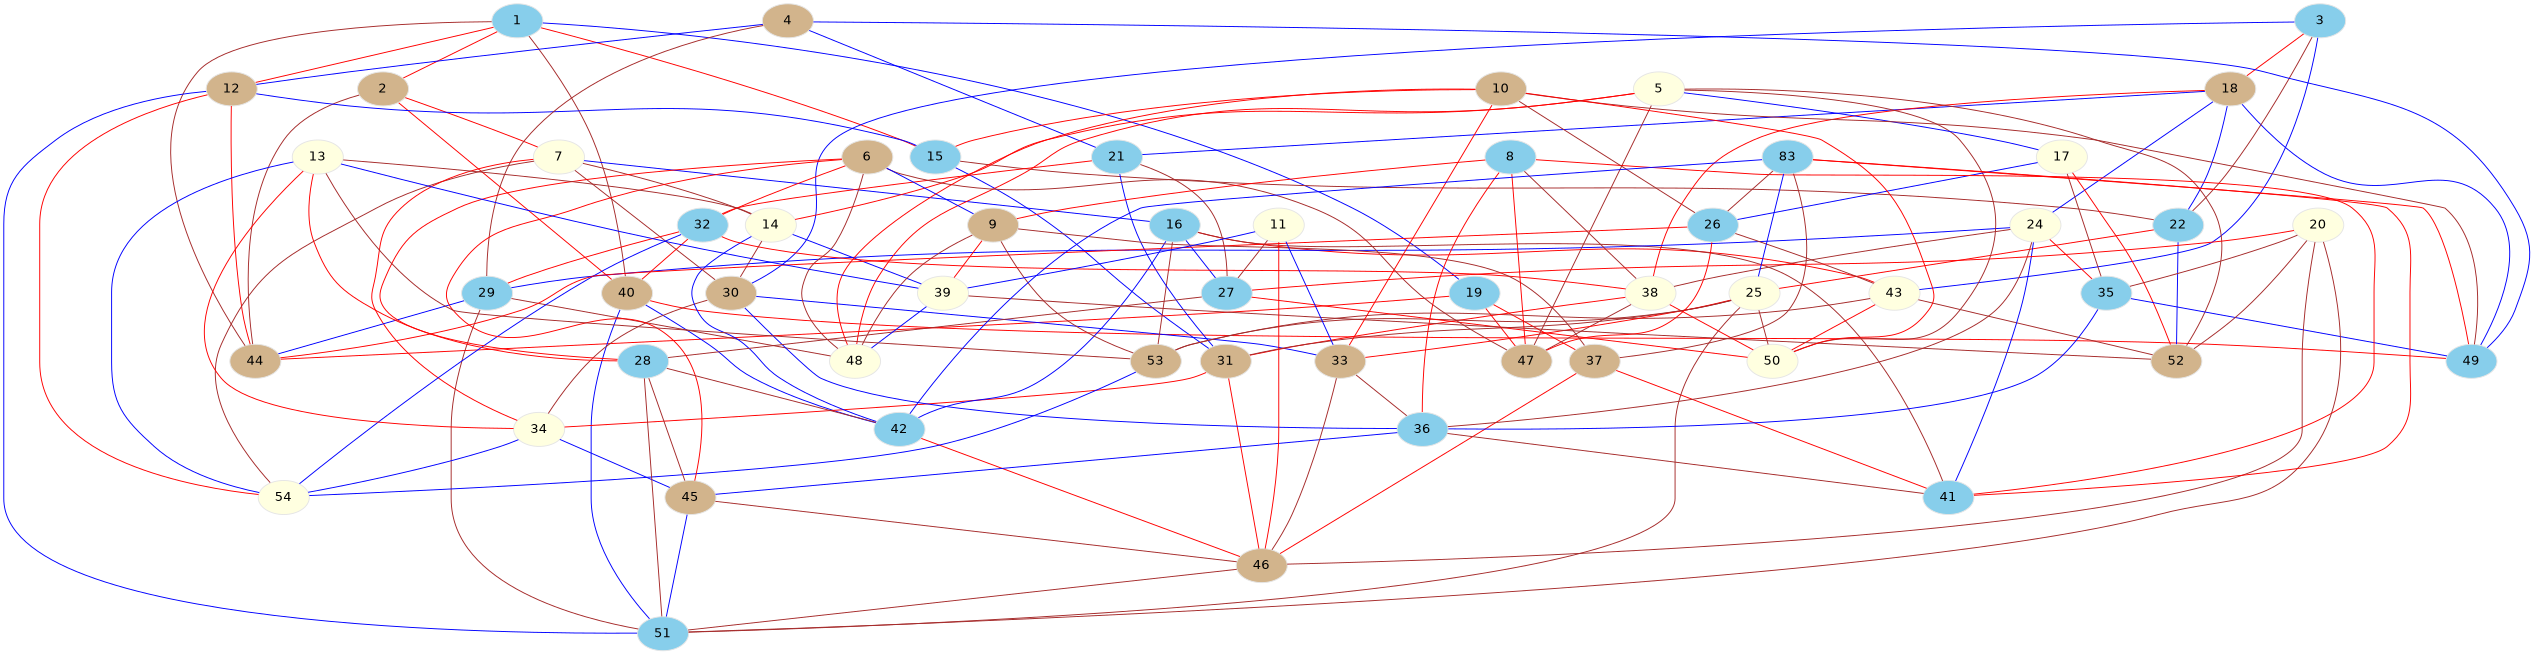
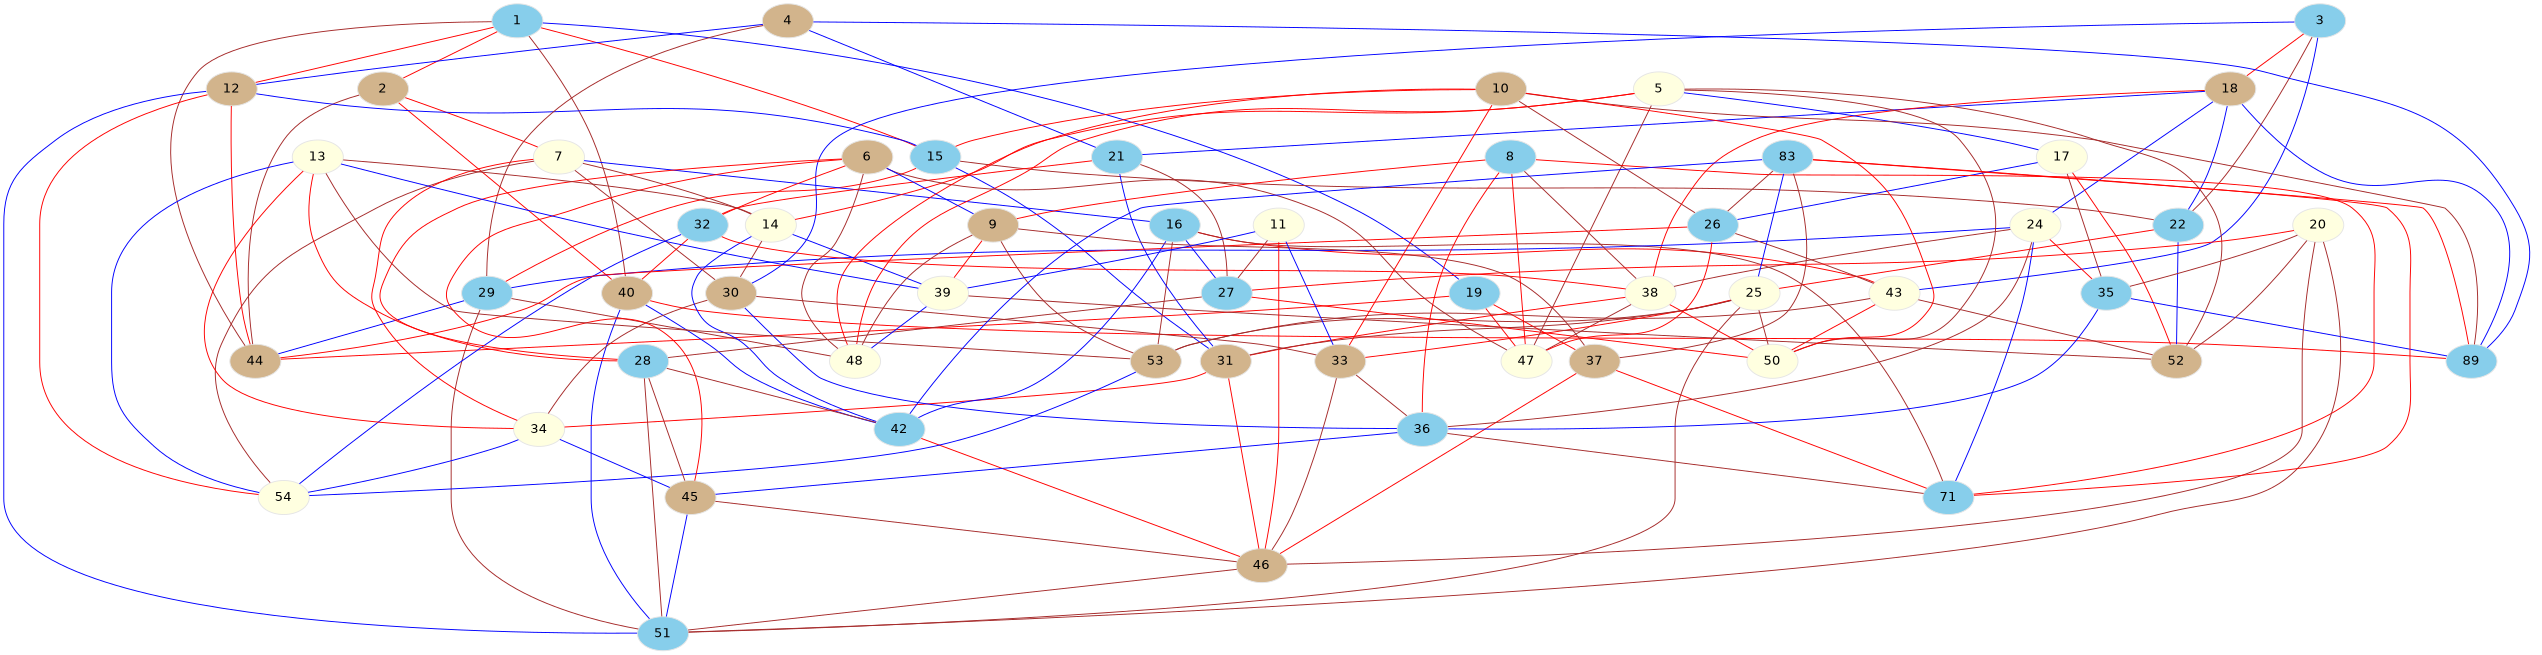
  graph {
    fontname="DejaVu Sans"
    node [color=gray90 fillcolor=skyblue fontname="DejaVu Sans" style=filled]
    edge [color=brown fontname="DejaVu Sans" weight=1.0]
    2 [fillcolor=tan]
    1
    12 [fillcolor=tan]
    15
    19
    40 [fillcolor=tan]
    44 [fillcolor=tan]
    7 [fillcolor=lightyellow]
    54 [fillcolor=lightyellow]
    51
    22
    29
    31 [fillcolor=tan]
-   47 [fillcolor=tan]
+   47 [fillcolor=lightyellow]
    37 [fillcolor=tan]
-   49
+   49 [label=89]
    42
    30 [fillcolor=tan]
    14 [fillcolor=lightyellow]
    16
    34 [fillcolor=lightyellow]
    18 [fillcolor=tan]
    3
    43 [fillcolor=lightyellow]
    21
    38 [fillcolor=lightyellow]
    24 [fillcolor=lightyellow]
    52 [fillcolor=tan]
    25 [fillcolor=lightyellow]
    36
    33 [fillcolor=tan]
    50 [fillcolor=lightyellow]
    53 [fillcolor=tan]
    4 [fillcolor=tan]
    32
    27
    48 [fillcolor=lightyellow]
    5 [fillcolor=lightyellow]
    17 [fillcolor=lightyellow]
    39 [fillcolor=lightyellow]
    26
    35
    6 [fillcolor=tan]
    9 [fillcolor=tan]
    28
    45 [fillcolor=tan]
    46 [fillcolor=tan]
-   41
+   41 [label=71]
    8
    10 [fillcolor=tan]
    11 [fillcolor=lightyellow]
    13 [fillcolor=lightyellow]
    20 [fillcolor=lightyellow]
    n54 [label=83]
    2 -- 40 [color=red]
    2 -- 44
    2 -- 7 [color=red]
    1 -- 2 [color=red]
    1 -- 12 [color=red]
    1 -- 15 [color=red]
    1 -- 19 [color=blue]
    1 -- 40
    1 -- 44
    12 -- 15 [color=blue]
    12 -- 44 [color=red]
    12 -- 54 [color=red]
    12 -- 51 [color=blue]
    15 -- 22
-   32 -- 29 [color=red]
+   15 -- 29 [color=red]
    15 -- 31 [color=blue]
    19 -- 44 [color=red]
    19 -- 47 [color=red]
    19 -- 37 [color=red]
    40 -- 51 [color=blue]
    40 -- 49 [color=red]
    40 -- 42 [color=blue]
    7 -- 54
    7 -- 30
    7 -- 14
    7 -- 16 [color=blue]
    7 -- 34 [color=red]
    22 -- 52 [color=blue]
    22 -- 25 [color=red weight=2.0]
    29 -- 44 [color=blue]
    29 -- 51
    29 -- 48
    31 -- 34 [color=red]
    31 -- 46 [color=red]
    37 -- 46 [color=red]
    37 -- 41 [color=red]
    42 -- 46 [color=red]
    30 -- 34
    30 -- 36 [color=blue]
-   30 -- 33 [color=blue]
+   30 -- 33
    14 -- 42 [color=blue]
    14 -- 30
    14 -- 39 [color=blue]
    16 -- 42 [color=blue]
    16 -- 43 [color=red]
    16 -- 53
    16 -- 27 [color=blue]
    16 -- 41
    34 -- 54 [color=blue]
    34 -- 45 [color=blue]
    18 -- 22 [color=blue]
    18 -- 49 [color=blue]
    18 -- 21 [color=blue]
    18 -- 38 [color=red]
    18 -- 24 [color=blue]
    3 -- 22
    3 -- 30 [color=blue]
    3 -- 18 [color=red]
    3 -- 43 [color=blue]
    43 -- 52
    43 -- 50 [color=red]
    43 -- 53
    21 -- 31 [color=blue]
    21 -- 32 [color=red weight=2.0]
    21 -- 27
    38 -- 31 [color=red]
    38 -- 47
    38 -- 50 [color=red]
    24 -- 29 [color=blue]
    24 -- 38
    24 -- 36
    24 -- 35 [color=red]
    24 -- 41 [color=blue]
    25 -- 51
    25 -- 31
    25 -- 33 [color=red]
    25 -- 50
    25 -- 53
    36 -- 45 [color=blue]
    36 -- 41
    33 -- 36
    33 -- 46
    53 -- 54 [color=blue]
    4 -- 12 [color=blue]
    4 -- 29
    4 -- 49 [color=blue]
    4 -- 21 [color=blue]
    32 -- 40 [color=red]
    32 -- 54 [color=blue]
    32 -- 38 [color=red]
    27 -- 50 [color=red]
    27 -- 28
    5 -- 47
    5 -- 14 [color=red]
    5 -- 52
    5 -- 50
    5 -- 48 [color=red]
    5 -- 17 [color=blue]
    17 -- 52 [color=red]
    17 -- 26 [color=blue]
    17 -- 35
    39 -- 52
    39 -- 48 [color=blue]
    26 -- 44 [color=red]
    26 -- 47 [color=red]
    26 -- 43
    35 -- 49 [color=blue]
    35 -- 36 [color=blue]
    6 -- 47
    6 -- 32 [color=red]
    6 -- 48
    6 -- 9 [color=blue]
    6 -- 28 [color=red]
    6 -- 45 [color=red]
    9 -- 37
    9 -- 53
    9 -- 48
    9 -- 39 [color=red]
    28 -- 51
    28 -- 42
    28 -- 45
    45 -- 51 [color=blue]
    45 -- 46
    46 -- 51
    8 -- 47 [color=red]
    8 -- 38
    8 -- 36 [color=red]
    8 -- 9 [color=red]
    8 -- 41 [color=red]
    10 -- 15 [color=red]
    10 -- 49
    10 -- 33 [color=red]
    10 -- 50 [color=red]
    10 -- 48 [color=red]
    10 -- 26
    11 -- 33 [color=blue]
    11 -- 27
    11 -- 39 [color=blue]
    11 -- 46 [color=red]
    13 -- 54 [color=blue]
    13 -- 14
    13 -- 34 [color=red]
    13 -- 53
    13 -- 39 [color=blue]
    13 -- 28 [color=red]
    20 -- 51
    20 -- 52
    20 -- 27 [color=red]
    20 -- 35 [weight=2.0]
    20 -- 46
    n54 -- 37
    n54 -- 49 [color=red]
    n54 -- 42 [color=blue]
    n54 -- 25 [color=blue]
    n54 -- 26
    n54 -- 41 [color=red]
  }
